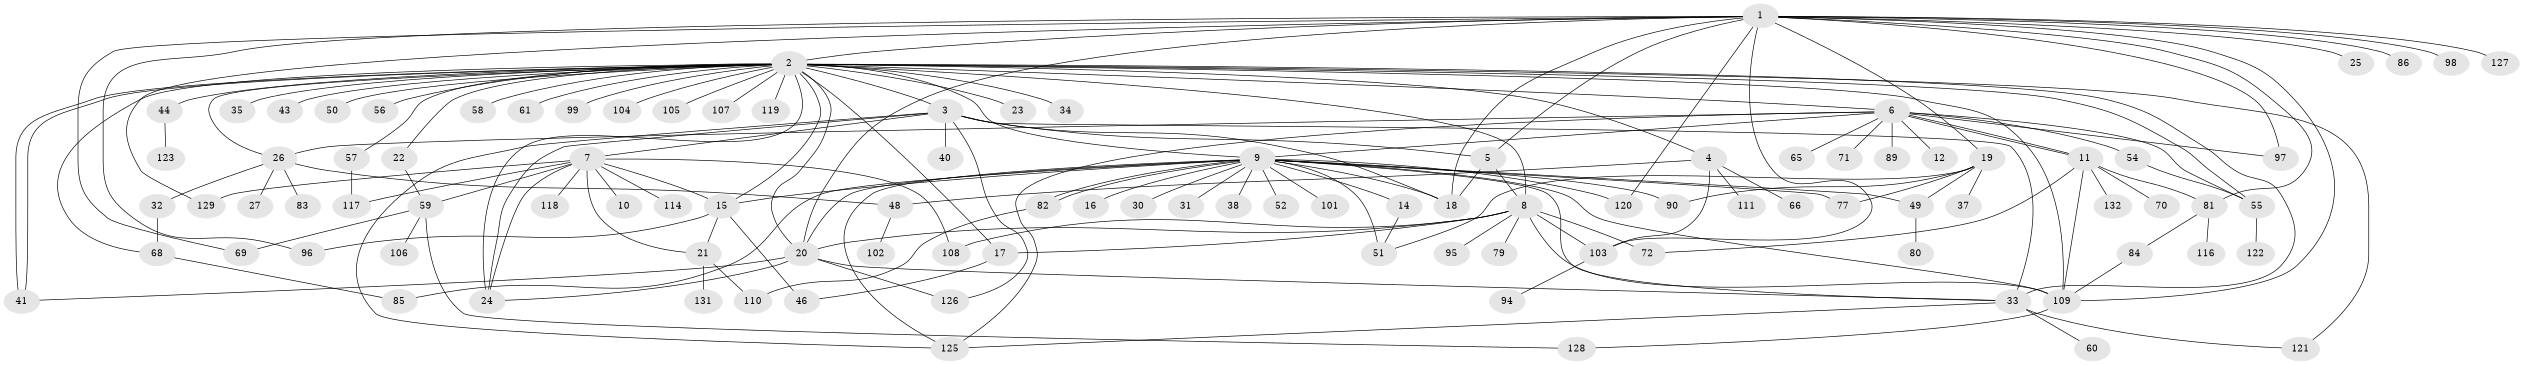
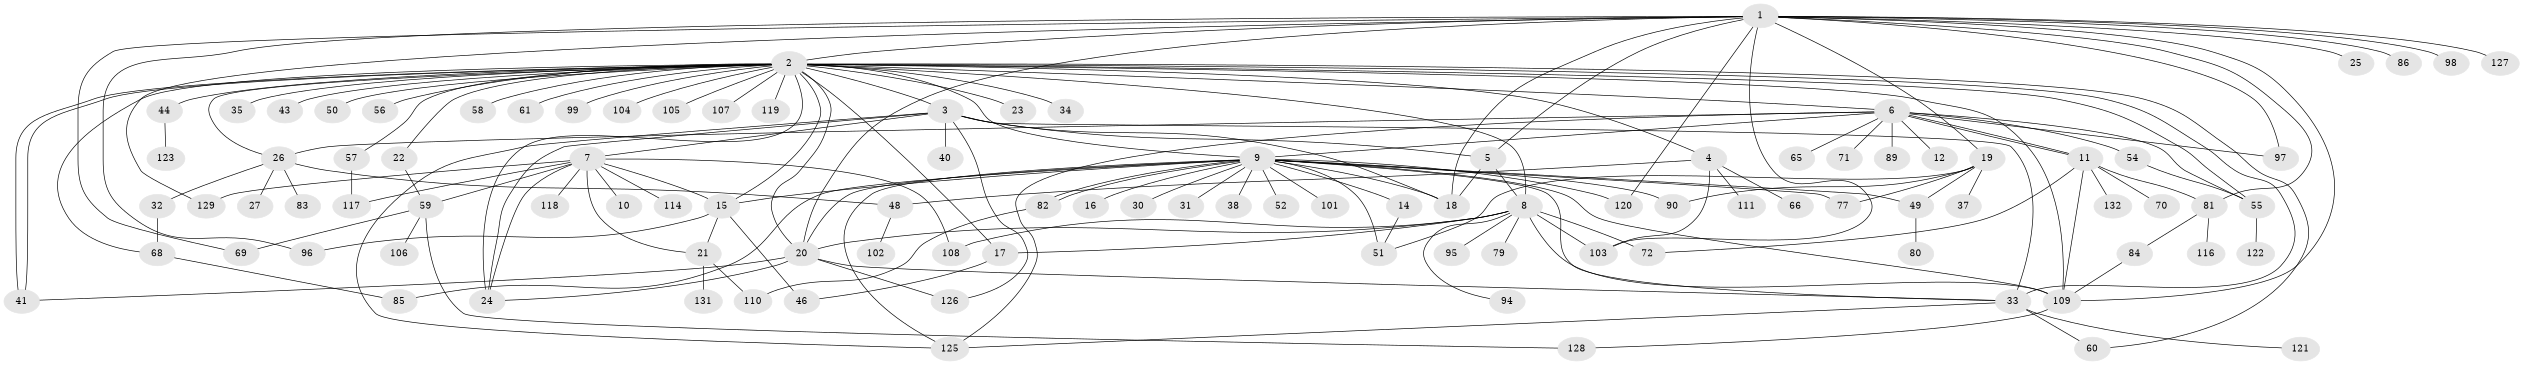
  graph {
    node [color=gray90 style=filled]
    1 [super="+73"]
    2 [super="+45"]
    5 [super="+92"]
    18 [super="+29"]
    19 [super="+112"]
    20 [super="+47"]
    25
    n8 [label=69 super="+67"]
    81 [super="+115"]
    86
    96
    97
    98
    103 [super="+113"]
    109
    120
    127
    129
    3 [super="+87"]
    4 [super="+42"]
    6 [super="+91"]
    8 [super="+69"]
    9 [super="+13"]
    15 [super="+62"]
    17
    22
    23
    24 [super="+75"]
    26 [super="+100"]
    33
    34
    35 [super="+39"]
    41
    43
    44
    50 [super="+88"]
    55 [super="+76"]
    56
    57
    58
    60 [super="+63"]
    61
    68
    99
    104
    105
    107
    119
    49
    51
    77
    90
    37
    126
    84
    116
    128
    7 [super="+36"]
    40
    125
    48 [super="+130"]
    66
    111
    11 [super="+28"]
    12
    54
    65
    71
    89
    108
    72
    79
    94
    95
    14 [super="+93"]
    16
    30
    31
    38
    52
    82
    85 [super="+124"]
    101
    21 [super="+78"]
    46 [super="+53"]
    59 [super="+74"]
    27
    32
    83
    121
    123
    122
    117
    10
    114
    118
    102
    70
    132
    110
    131
    106
    80
    1 -- 2
    1 -- 5
    1 -- 18
    1 -- 19
    1 -- 20
    1 -- 25
    1 -- n8
    1 -- 81
    1 -- 86
    1 -- 96
    1 -- 97
    1 -- 98
    1 -- 103
    1 -- 109
    1 -- 120
    1 -- 127
    1 -- 129
    2 -- 20
    2 -- 109
    2 -- 3
    2 -- 4
    2 -- 6
    2 -- 8 [weight=2]
    2 -- 9
    2 -- 15
    2 -- 17
    2 -- 22
    2 -- 23
    2 -- 24 [weight=2]
    2 -- 26
    2 -- 33
    2 -- 34
    2 -- 35
    2 -- 41
    2 -- 41
    2 -- 43
    2 -- 44
    2 -- 50
    2 -- 55
    2 -- 56
    2 -- 57
    2 -- 58 [weight=2]
-   2 -- 121
+   2 -- 60
    2 -- 61
    2 -- 68
    2 -- 99
    2 -- 104
    2 -- 105
    2 -- 107
    2 -- 119
    5 -- 18
    5 -- 8
    19 -- 49
    19 -- 51
    19 -- 77
    19 -- 90
    19 -- 37
    20 -- 24
    20 -- 33
    20 -- 41
    20 -- 126
    81 -- 84
    81 -- 116
    109 -- 128
    3 -- 5
    3 -- 18
    3 -- 24
    3 -- 33
    3 -- 126
    3 -- 7
    3 -- 40
    3 -- 125
    4 -- 103
    4 -- 48
    4 -- 66
    4 -- 111
    6 -- 97
    6 -- 9
    6 -- 26
    6 -- 55
    6 -- 125
    6 -- 11
    6 -- 11
    6 -- 12
    6 -- 54
    6 -- 65
    6 -- 71
    6 -- 89
    8 -- 20
    8 -- 103
    8 -- 109
    8 -- 17
    8 -- 108
    8 -- 72
    8 -- 79
-   103 -- 94
+   8 -- 94
    8 -- 95
    9 -- 18
    9 -- 20 [weight=2]
    9 -- 109
    9 -- 120
    9 -- 15
    9 -- 33
    9 -- 49
    9 -- 51
    9 -- 77
    9 -- 90
    9 -- 125
    9 -- 14
    9 -- 16
    9 -- 30
    9 -- 31
    9 -- 38
    9 -- 52
    9 -- 82
    9 -- 82
    9 -- 85
    9 -- 101
    15 -- 96
    15 -- 21
    15 -- 46
    17 -- 46
    22 -- 59
    26 -- 48
    26 -- 27
    26 -- 32
    26 -- 83
    33 -- 60
    33 -- 125
    33 -- 121
    44 -- 123
    55 -- 122
    57 -- 117
    68 -- 85
    49 -- 80
    84 -- 109
    7 -- 129
    7 -- 15
    7 -- 24
    7 -- 108
    7 -- 21
    7 -- 59
    7 -- 117
    7 -- 10
    7 -- 114
    7 -- 118
    48 -- 102
    11 -- 81
    11 -- 109
    11 -- 72
    11 -- 70
    11 -- 132
    54 -- 55
    14 -- 51
    82 -- 110
    21 -- 110
    21 -- 131
    59 -- n8
    59 -- 128
    59 -- 106
    32 -- 68
  }
